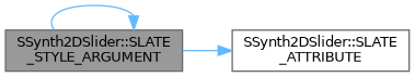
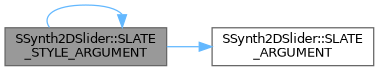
  digraph {
    rankdir=LR
    node [fontname=Helvetica fontsize=10 shape=box style=filled]
    edge [color=steelblue1 fontname=Helvetica fontsize=10 labelfontname=Helvetica labelfontsize=10 style=solid]
    n1 [color=gray40 fillcolor=grey60 fontcolor=black height=0.2 label="SSynth2DSlider::SLATE\l_STYLE_ARGUMENT" width=0.4]
-   n2 [color=grey40 fillcolor=white height=0.2 label="SSynth2DSlider::SLATE\l_ATTRIBUTE" width=0.4]
+   n2 [color=grey40 fillcolor=white height=0.2 label="SSynth2DSlider::SLATE\l_ARGUMENT" width=0.4]
    n1 -> n1
    n1 -> n2
  }
